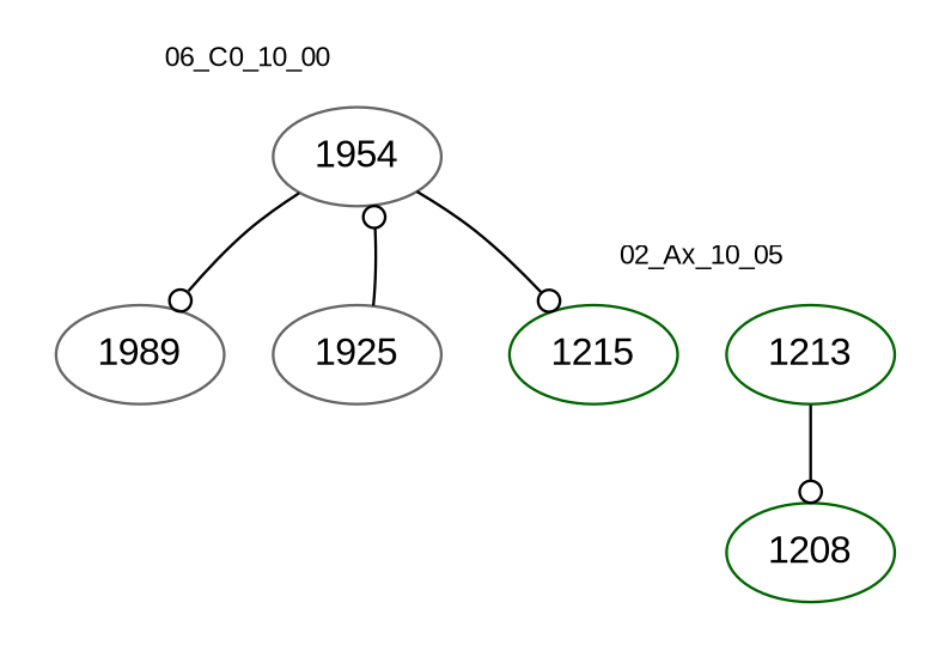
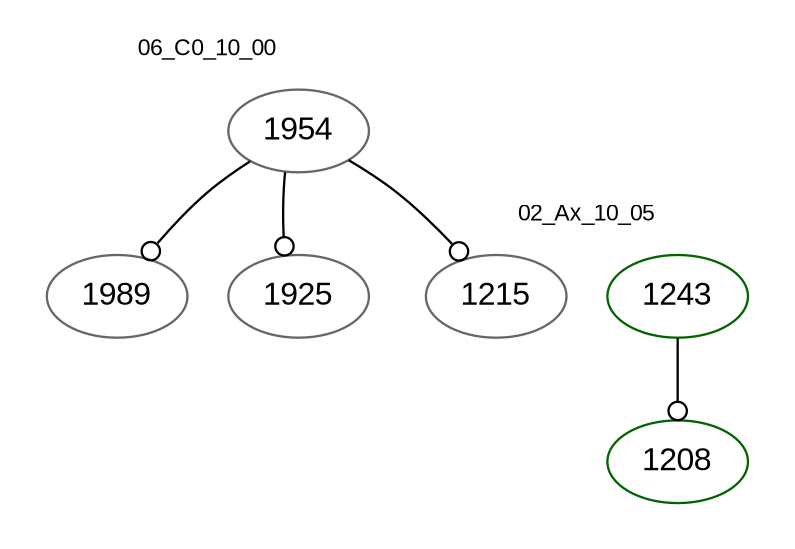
  digraph {
    fontname="Liberation Sans"
    node [color=darkgreen fontname="Liberation Sans"]
    edge [arrowhead=odot color=black fontname="Liberation Sans"]
-   n1 [label=1213]
+   n1 [label=1243]
    n2 [label=1208]
-   n3 [label=1215]
+   n3 [color=gray40 label=1215]
    n4 [color=gray40 label=1954]
    n5 [color=gray40 label=1989]
    n6 [color=gray40 label=1925]
    subgraph cluster_1 {
      color=white
      fontsize=10
      label="02_Ax_10_05"
      n1
      n2
      n3
    }
    subgraph cluster_2 {
      color=white
      fontsize=10
      label="06_C0_10_00"
      n4
      n5
      n6
    }
    n1 -> n2
    n4 -> n3
    n4 -> n5
-   n6 -> n4
+   n4 -> n6
  }
